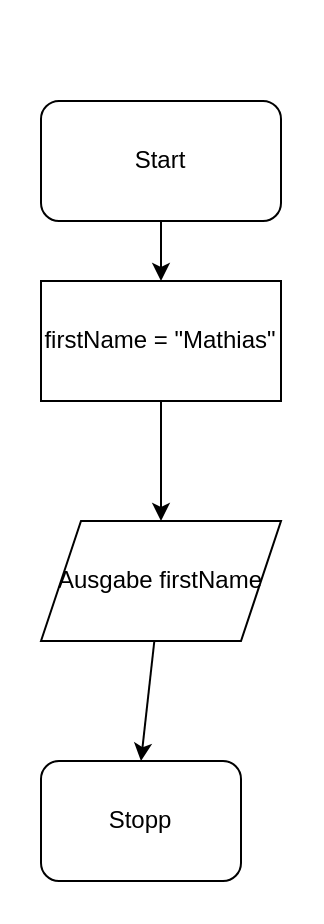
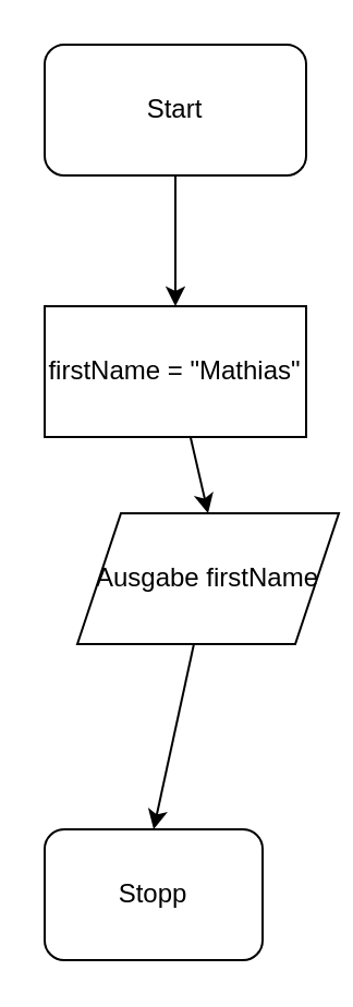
  <mxCell id="0" />
  <mxCell id="1" parent="0" />
  <mxCell id="2" value="Stopp" style="rounded=1;whiteSpace=wrap;html=1;" vertex="1" parent="1"><mxGeometry x="20" y="380" width="100" height="60" as="geometry" /></mxCell>
  <mxCell id="3" value="" style="edgeStyle=none;html=1;" edge="1" parent="1" source="4" target="6"><mxGeometry relative="1" as="geometry" /></mxCell>
- <mxCell id="4" value="Start" style="rounded=1;whiteSpace=wrap;html=1;" vertex="1" parent="1"><mxGeometry x="20" y="50" width="120" height="60" as="geometry" /></mxCell>
+ <mxCell id="4" value="Start" style="rounded=1;whiteSpace=wrap;html=1;" vertex="1" parent="1"><mxGeometry x="20" y="20" width="120" height="60" as="geometry" /></mxCell>
  <mxCell id="5" style="edgeStyle=none;html=1;entryX=0.5;entryY=0;entryDx=0;entryDy=0;" edge="1" parent="1" source="6" target="8"><mxGeometry relative="1" as="geometry" /></mxCell>
  <mxCell id="6" value="firstName = &quot;Mathias&quot;" style="rounded=0;whiteSpace=wrap;html=1;" vertex="1" parent="1"><mxGeometry x="20" y="140" width="120" height="60" as="geometry" /></mxCell>
  <mxCell id="7" style="edgeStyle=none;html=1;entryX=0.5;entryY=0;entryDx=0;entryDy=0;" edge="1" parent="1" source="8" target="2"><mxGeometry relative="1" as="geometry" /></mxCell>
- <mxCell id="8" value="Ausgabe firstName" style="shape=parallelogram;perimeter=parallelogramPerimeter;whiteSpace=wrap;html=1;fixedSize=1;" vertex="1" parent="1"><mxGeometry x="20" y="260" width="120" height="60" as="geometry" /></mxCell>
+ <mxCell id="8" value="Ausgabe firstName" style="shape=parallelogram;perimeter=parallelogramPerimeter;whiteSpace=wrap;html=1;fixedSize=1;" vertex="1" parent="1"><mxGeometry x="35" y="235" width="120" height="60" as="geometry" /></mxCell>
